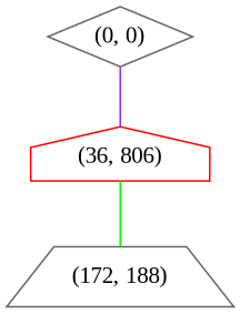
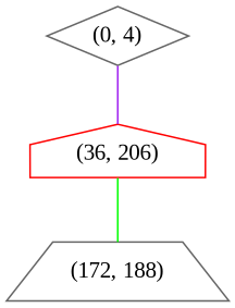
  graph {
    fontname="Liberation Serif"
    node [color=gray40 fontname="Liberation Serif"]
    edge [fontname="Liberation Serif"]
-   "(0, 0)" [shape=diamond]
-   "(36, 206)" [color=red shape=house label="(36, 806)"]
+   "(0, 0)" [shape=diamond label="(0, 4)"]
+   "(36, 206)" [color=red shape=house]
    n3 [label="(172, 188)" shape=trapezium]
    "(0, 0)" -- "(36, 206)" [color=purple weight=4]
    "(36, 206)" -- n3 [color=green weight=2]
  }
